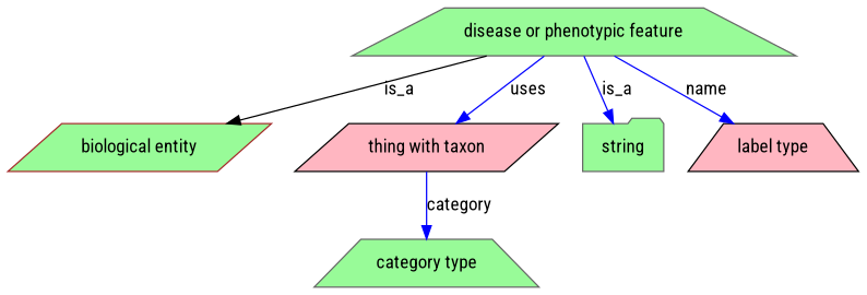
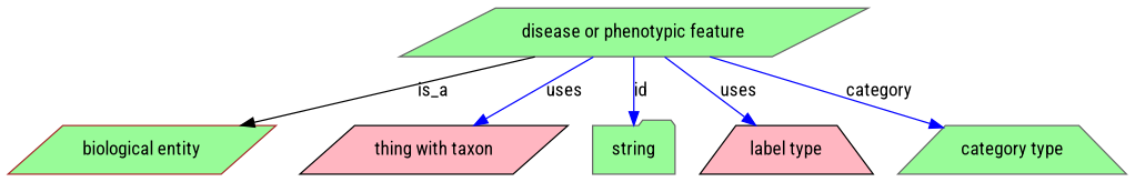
  digraph {
    fontname="Roboto Condensed"
    node [color=gray40 fillcolor=palegreen fontname="Roboto Condensed" shape=trapezium style=filled]
    edge [fontname="Roboto Condensed" color=blue style=solid]
-   n1 [height=0.5 label="disease or phenotypic feature" width=3.1775]
+   n1 [height=0.5 label="disease or phenotypic feature" shape=parallelogram width=3.1775]
    "biological entity" [color=brown height=0.5 shape=parallelogram width=1.8957]
    "thing with taxon" [color=black fillcolor=lightpink height=0.5 shape=parallelogram width=1.9137]
    n4 [height=0.5 label=string shape=folder width=0.84854]
    n5 [color=black fillcolor=lightpink height=0.5 label="label type" width=1.2638]
    n6 [height=0.5 label="category type" width=1.6249]
    n1 -> "biological entity" [label=is_a color="" style=""]
    n1 -> "thing with taxon" [label=uses style=""]
-   n1 -> n4 [label=is_a]
-   n1 -> n5 [label=name]
-   "thing with taxon" -> n6 [label=category]
+   n1 -> n4 [label=id]
+   n1 -> n5 [label=uses]
+   n1 -> n6 [label=category]
  }
